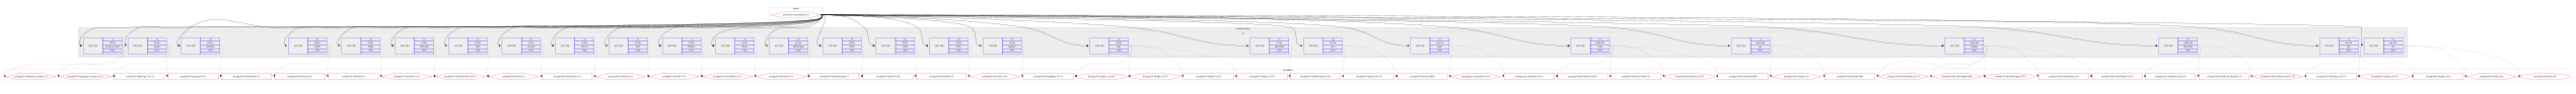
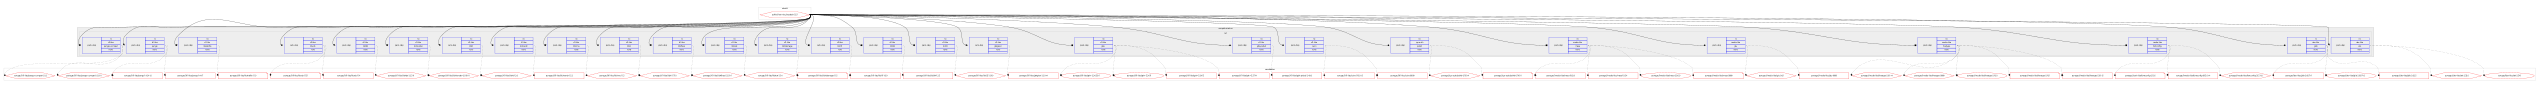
  digraph {
    compound=true
    concentrate=true
    fontname=Montserrat
    fontsize=10
    newrank=true
    rankdir=TB
    ranksep=1.5
    node [color=red fontname=Montserrat fontsize=10 shape=none]
    edge [arrowhead=box fontname=Montserrat headport=w style=dotted tailport=e weight=100]
    n1 [label="polkit://net-misc/anydesk-5.5.1" shape=hexagon width=4]
    n2 [color=blue label=<<TABLE BORDER="0" CELLBORDER="1" CELLSPACING="0" CELLPADDING="4" WIDTH="220"><TR><TD ROWSPAN="6" CELLPADDING="30">pack_dep</TD></TR><TR><TD WIDTH="110">no</TD></TR><TR><TD>dev-libs</TD></TR><TR><TD>atk</TD></TR><TR><TD>none</TD></TR><TR><TD></TD></TR></TABLE>>]
    n3 [color=blue label=<<TABLE BORDER="0" CELLBORDER="1" CELLSPACING="0" CELLPADDING="4" WIDTH="220"><TR><TD ROWSPAN="6" CELLPADDING="30">pack_dep</TD></TR><TR><TD WIDTH="110">no</TD></TR><TR><TD>dev-libs</TD></TR><TR><TD>glib</TD></TR><TR><TD>none</TD></TR><TR><TD></TD></TR></TABLE>>]
    n4 [color=blue label=<<TABLE BORDER="0" CELLBORDER="1" CELLSPACING="0" CELLPADDING="4" WIDTH="220"><TR><TD ROWSPAN="6" CELLPADDING="30">pack_dep</TD></TR><TR><TD WIDTH="110">no</TD></TR><TR><TD>media-libs</TD></TR><TR><TD>fontconfig</TD></TR><TR><TD>none</TD></TR><TR><TD></TD></TR></TABLE>>]
    n5 [color=blue label=<<TABLE BORDER="0" CELLBORDER="1" CELLSPACING="0" CELLPADDING="4" WIDTH="220"><TR><TD ROWSPAN="6" CELLPADDING="30">pack_dep</TD></TR><TR><TD WIDTH="110">no</TD></TR><TR><TD>media-libs</TD></TR><TR><TD>freetype</TD></TR><TR><TD>none</TD></TR><TR><TD></TD></TR></TABLE>>]
    n6 [color=blue label=<<TABLE BORDER="0" CELLBORDER="1" CELLSPACING="0" CELLPADDING="4" WIDTH="220"><TR><TD ROWSPAN="6" CELLPADDING="30">pack_dep</TD></TR><TR><TD WIDTH="110">no</TD></TR><TR><TD>media-libs</TD></TR><TR><TD>glu</TD></TR><TR><TD>none</TD></TR><TR><TD></TD></TR></TABLE>>]
    n7 [color=blue label=<<TABLE BORDER="0" CELLBORDER="1" CELLSPACING="0" CELLPADDING="4" WIDTH="220"><TR><TD ROWSPAN="6" CELLPADDING="30">pack_dep</TD></TR><TR><TD WIDTH="110">no</TD></TR><TR><TD>media-libs</TD></TR><TR><TD>mesa</TD></TR><TR><TD>none</TD></TR><TR><TD></TD></TR></TABLE>>]
    n8 [color=blue label=<<TABLE BORDER="0" CELLBORDER="1" CELLSPACING="0" CELLPADDING="4" WIDTH="220"><TR><TD ROWSPAN="6" CELLPADDING="30">pack_dep</TD></TR><TR><TD WIDTH="110">no</TD></TR><TR><TD>sys-auth</TD></TR><TR><TD>polkit</TD></TR><TR><TD>none</TD></TR><TR><TD></TD></TR></TABLE>>]
    n9 [color=blue label=<<TABLE BORDER="0" CELLBORDER="1" CELLSPACING="0" CELLPADDING="4" WIDTH="220"><TR><TD ROWSPAN="6" CELLPADDING="30">pack_dep</TD></TR><TR><TD WIDTH="110">no</TD></TR><TR><TD>x11-libs</TD></TR><TR><TD>cairo</TD></TR><TR><TD>none</TD></TR><TR><TD></TD></TR></TABLE>>]
    n10 [color=blue label=<<TABLE BORDER="0" CELLBORDER="1" CELLSPACING="0" CELLPADDING="4" WIDTH="220"><TR><TD ROWSPAN="6" CELLPADDING="30">pack_dep</TD></TR><TR><TD WIDTH="110">no</TD></TR><TR><TD>x11-libs</TD></TR><TR><TD>gdk-pixbuf</TD></TR><TR><TD>none</TD></TR><TR><TD></TD></TR></TABLE>>]
    n11 [color=blue label=<<TABLE BORDER="0" CELLBORDER="1" CELLSPACING="0" CELLPADDING="4" WIDTH="220"><TR><TD ROWSPAN="6" CELLPADDING="30">pack_dep</TD></TR><TR><TD WIDTH="110">no</TD></TR><TR><TD>x11-libs</TD></TR><TR><TD>gtk+</TD></TR><TR><TD>none</TD></TR><TR><TD></TD></TR></TABLE>>]
    n12 [color=blue label=<<TABLE BORDER="0" CELLBORDER="1" CELLSPACING="0" CELLPADDING="4" WIDTH="220"><TR><TD ROWSPAN="6" CELLPADDING="30">pack_dep</TD></TR><TR><TD WIDTH="110">no</TD></TR><TR><TD>x11-libs</TD></TR><TR><TD>gtkglext</TD></TR><TR><TD>none</TD></TR><TR><TD></TD></TR></TABLE>>]
    n13 [color=blue label=<<TABLE BORDER="0" CELLBORDER="1" CELLSPACING="0" CELLPADDING="4" WIDTH="220"><TR><TD ROWSPAN="6" CELLPADDING="30">pack_dep</TD></TR><TR><TD WIDTH="110">no</TD></TR><TR><TD>x11-libs</TD></TR><TR><TD>libICE</TD></TR><TR><TD>none</TD></TR><TR><TD></TD></TR></TABLE>>]
    n14 [color=blue label=<<TABLE BORDER="0" CELLBORDER="1" CELLSPACING="0" CELLPADDING="4" WIDTH="220"><TR><TD ROWSPAN="6" CELLPADDING="30">pack_dep</TD></TR><TR><TD WIDTH="110">no</TD></TR><TR><TD>x11-libs</TD></TR><TR><TD>libSM</TD></TR><TR><TD>none</TD></TR><TR><TD></TD></TR></TABLE>>]
    n15 [color=blue label=<<TABLE BORDER="0" CELLBORDER="1" CELLSPACING="0" CELLPADDING="4" WIDTH="220"><TR><TD ROWSPAN="6" CELLPADDING="30">pack_dep</TD></TR><TR><TD WIDTH="110">no</TD></TR><TR><TD>x11-libs</TD></TR><TR><TD>libX11</TD></TR><TR><TD>none</TD></TR><TR><TD></TD></TR></TABLE>>]
    n16 [color=blue label=<<TABLE BORDER="0" CELLBORDER="1" CELLSPACING="0" CELLPADDING="4" WIDTH="220"><TR><TD ROWSPAN="6" CELLPADDING="30">pack_dep</TD></TR><TR><TD WIDTH="110">no</TD></TR><TR><TD>x11-libs</TD></TR><TR><TD>libXdamage</TD></TR><TR><TD>none</TD></TR><TR><TD></TD></TR></TABLE>>]
    n17 [color=blue label=<<TABLE BORDER="0" CELLBORDER="1" CELLSPACING="0" CELLPADDING="4" WIDTH="220"><TR><TD ROWSPAN="6" CELLPADDING="30">pack_dep</TD></TR><TR><TD WIDTH="110">no</TD></TR><TR><TD>x11-libs</TD></TR><TR><TD>libXext</TD></TR><TR><TD>none</TD></TR><TR><TD></TD></TR></TABLE>>]
    n18 [color=blue label=<<TABLE BORDER="0" CELLBORDER="1" CELLSPACING="0" CELLPADDING="4" WIDTH="220"><TR><TD ROWSPAN="6" CELLPADDING="30">pack_dep</TD></TR><TR><TD WIDTH="110">no</TD></TR><TR><TD>x11-libs</TD></TR><TR><TD>libXfixes</TD></TR><TR><TD>none</TD></TR><TR><TD></TD></TR></TABLE>>]
    n19 [color=blue label=<<TABLE BORDER="0" CELLBORDER="1" CELLSPACING="0" CELLPADDING="4" WIDTH="220"><TR><TD ROWSPAN="6" CELLPADDING="30">pack_dep</TD></TR><TR><TD WIDTH="110">no</TD></TR><TR><TD>x11-libs</TD></TR><TR><TD>libXi</TD></TR><TR><TD>none</TD></TR><TR><TD></TD></TR></TABLE>>]
    n20 [color=blue label=<<TABLE BORDER="0" CELLBORDER="1" CELLSPACING="0" CELLPADDING="4" WIDTH="220"><TR><TD ROWSPAN="6" CELLPADDING="30">pack_dep</TD></TR><TR><TD WIDTH="110">no</TD></TR><TR><TD>x11-libs</TD></TR><TR><TD>libXmu</TD></TR><TR><TD>none</TD></TR><TR><TD></TD></TR></TABLE>>]
    n21 [color=blue label=<<TABLE BORDER="0" CELLBORDER="1" CELLSPACING="0" CELLPADDING="4" WIDTH="220"><TR><TD ROWSPAN="6" CELLPADDING="30">pack_dep</TD></TR><TR><TD WIDTH="110">no</TD></TR><TR><TD>x11-libs</TD></TR><TR><TD>libXrandr</TD></TR><TR><TD>none</TD></TR><TR><TD></TD></TR></TABLE>>]
    n22 [color=blue label=<<TABLE BORDER="0" CELLBORDER="1" CELLSPACING="0" CELLPADDING="4" WIDTH="220"><TR><TD ROWSPAN="6" CELLPADDING="30">pack_dep</TD></TR><TR><TD WIDTH="110">no</TD></TR><TR><TD>x11-libs</TD></TR><TR><TD>libXt</TD></TR><TR><TD>none</TD></TR><TR><TD></TD></TR></TABLE>>]
    n23 [color=blue label=<<TABLE BORDER="0" CELLBORDER="1" CELLSPACING="0" CELLPADDING="4" WIDTH="220"><TR><TD ROWSPAN="6" CELLPADDING="30">pack_dep</TD></TR><TR><TD WIDTH="110">no</TD></TR><TR><TD>x11-libs</TD></TR><TR><TD>libXrender</TD></TR><TR><TD>none</TD></TR><TR><TD></TD></TR></TABLE>>]
    n24 [color=blue label=<<TABLE BORDER="0" CELLBORDER="1" CELLSPACING="0" CELLPADDING="4" WIDTH="220"><TR><TD ROWSPAN="6" CELLPADDING="30">pack_dep</TD></TR><TR><TD WIDTH="110">no</TD></TR><TR><TD>x11-libs</TD></TR><TR><TD>libXtst</TD></TR><TR><TD>none</TD></TR><TR><TD></TD></TR></TABLE>>]
    n25 [color=blue label=<<TABLE BORDER="0" CELLBORDER="1" CELLSPACING="0" CELLPADDING="4" WIDTH="220"><TR><TD ROWSPAN="6" CELLPADDING="30">pack_dep</TD></TR><TR><TD WIDTH="110">no</TD></TR><TR><TD>x11-libs</TD></TR><TR><TD>libxcb</TD></TR><TR><TD>none</TD></TR><TR><TD></TD></TR></TABLE>>]
    n26 [color=blue label=<<TABLE BORDER="0" CELLBORDER="1" CELLSPACING="0" CELLPADDING="4" WIDTH="220"><TR><TD ROWSPAN="6" CELLPADDING="30">pack_dep</TD></TR><TR><TD WIDTH="110">no</TD></TR><TR><TD>x11-libs</TD></TR><TR><TD>libxkbfile</TD></TR><TR><TD>none</TD></TR><TR><TD></TD></TR></TABLE>>]
    n27 [color=blue label=<<TABLE BORDER="0" CELLBORDER="1" CELLSPACING="0" CELLPADDING="4" WIDTH="220"><TR><TD ROWSPAN="6" CELLPADDING="30">pack_dep</TD></TR><TR><TD WIDTH="110">no</TD></TR><TR><TD>x11-libs</TD></TR><TR><TD>pango</TD></TR><TR><TD>none</TD></TR><TR><TD></TD></TR></TABLE>>]
    n28 [color=blue label=<<TABLE BORDER="0" CELLBORDER="1" CELLSPACING="0" CELLPADDING="4" WIDTH="220"><TR><TD ROWSPAN="6" CELLPADDING="30">pack_dep</TD></TR><TR><TD WIDTH="110">no</TD></TR><TR><TD>x11-libs</TD></TR><TR><TD>pangox-compat</TD></TR><TR><TD>none</TD></TR><TR><TD></TD></TR></TABLE>>]
    n29 [label="portage://dev-libs/atk-2.34.1" shape=ellipse width=4]
    n30 [label="portage://dev-libs/atk-2.32.0" shape=hexagon width=4]
    n31 [label="portage://dev-libs/glib-2.62.5" shape=box width=4]
    n32 [label="portage://dev-libs/glib-2.60.7-r2" shape=ellipse width=4]
-   n33 [label="portage://dev-libs/pangox-2.60.7-r1" shape=box width=4]
+   n33 [label="portage://dev-libs/glib-2.60.7-r1" shape=box width=4]
    n34 [label="portage://media-libs/fontconfig-2.13.1-r2" shape=hexagon width=4]
    n35 [label="portage://media-libs/fontconfig-8.13.0-r4" shape=box width=4]
    n36 [label="portage://auth-libs/fontconfig-2.12.6" shape=note width=4]
    n37 [label="portage://media-libs/freetype-9999" shape=hexagon width=4]
    n38 [label="portage://media-libs/freetype-2.9.1-r4" shape=hexagon width=4]
    n39 [label="portage://media-libs/freetype-5.9.1-r3" shape=box width=4]
    n40 [label="portage://media-libs/freetype-2.10.1" shape=note width=4]
    n41 [label="portage://media-libs/freetype-2.10.0" shape=ellipse width=4]
    n42 [label="portage://media-libs/glu-9999" shape=box width=4]
    n43 [label="portage://media-libs/glu-9.0.1" shape=hexagon width=4]
    n44 [label="portage://media-libs/mesa-9999" shape=note width=4]
    n45 [label="portage://media-libs/mesa-20.0.0" shape=ellipse width=4]
    n46 [label="portage://media-libs/mesa-19.3.4" shape=box width=4]
    n47 [label="portage://media-libs/mesa-19.2.8" shape=box width=4]
    n48 [label="portage://sys-auth/polkit-0.116-r1" shape=note width=4]
    n49 [label="portage://sys-auth/polkit-0.115-r4" shape=hexagon width=4]
    n50 [label="portage://x11-libs/cairo-9999" shape=box width=4]
    n51 [label="portage://x11-libs/cairo-1.16.0-r3" shape=box width=4]
    n52 [label="portage://x11-libs/gdk-pixbuf-2.40.0" shape=box width=4]
    n53 [label="portage://x11-libs/gtk+-3.27.14" shape=box width=4]
    n54 [label="portage://x11-libs/gtk+-3.24.13" shape=box width=4]
    n55 [label="portage://x11-libs/gtk+-3.24.11" shape=ellipse width=4]
    n56 [label="portage://x11-libs/gtk+-2.24.32-r1" shape=ellipse width=4]
    n57 [label="portage://x11-libs/gtkglext-1.2.0-r4" shape=box width=4]
    n58 [label="portage://x11-libs/libICE-1.0.10" shape=hexagon width=4]
    n59 [label="portage://x11-libs/libSM-1.2.3" shape=box width=4]
    n60 [label="portage://x11-libs/libX11-1.6.9" shape=box width=4]
    n61 [label="portage://x11-libs/libXfixes-5.0.3-r1" shape=hexagon width=4]
    n62 [label="portage://x11-libs/libXdamage-1.1.5" shape=note width=4]
    n63 [label="portage://x11-libs/libXext-1.3.4" shape=hexagon width=4]
    n64 [label="portage://x11-libs/libXi-1.7.10" shape=hexagon width=4]
    n65 [label="portage://x11-libs/libXmu-1.1.3" shape=hexagon width=4]
    n66 [label="portage://x11-libs/libXrandr-1.5.2" shape=box width=4]
    n67 [label="portage://x11-libs/libXrender-0.9.10-r1" shape=hexagon width=4]
    n68 [label="portage://x11-libs/libXt-1.2.0" shape=hexagon width=4]
    n69 [label="portage://x11-libs/libXtst-1.2.3-r1" shape=hexagon width=4]
    n70 [label="portage://x11-libs/libxcb-1.14" shape=box width=4]
    n71 [label="portage://x11-libs/libxcb-1.13.1" shape=note width=4]
    n72 [label="portage://x11-libs/libxkbfile-1.1.0" shape=note width=4]
    n73 [label="portage://x11-libs/pango-1.44.7" shape=box width=4]
    n74 [label="portage://x11-libs/pango-1.42.4-r2" shape=box width=4]
    n75 [label="portage://x11-libs/pangox-compat-0.0.2-r1" shape=hexagon width=4]
    n76 [label="portage://x11-libs/pangox-compat-0.0.2" shape=hexagon width=4]
    subgraph cluster_1 {
      color=gray
      label=<<i>ebuild</i>>
      rank=same
      n1
    }
    subgraph cluster_2 {
      color=gray
      label=<<i>dependencies</i>>
      subgraph cluster_3 {
        color=gray
        fillcolor="#eeeeee"
        label=<<i>compile</i>>
        style=filled
      }
      subgraph cluster_4 {
        color=gray
        fillcolor="#eeeeee"
        label=<<i>compile and run</i>>
        style=filled
      }
      subgraph cluster_5 {
        color=gray
        fillcolor="#eeeeee"
        label=<<i>run</i>>
        style=filled
        subgraph sub_6 {
          color=gray
          fillcolor="#eeeeee"
          label=<<i>run</i>>
          style=filled
          n2
        }
        subgraph sub_7 {
          color=gray
          fillcolor="#eeeeee"
          label=<<i>run</i>>
          style=filled
          n3
        }
        subgraph sub_8 {
          color=gray
          fillcolor="#eeeeee"
          label=<<i>run</i>>
          style=filled
          n4
        }
        subgraph sub_9 {
          color=gray
          fillcolor="#eeeeee"
          label=<<i>run</i>>
          style=filled
          n5
        }
        subgraph sub_10 {
          color=gray
          fillcolor="#eeeeee"
          label=<<i>run</i>>
          style=filled
          n6
        }
        subgraph sub_11 {
          color=gray
          fillcolor="#eeeeee"
          label=<<i>run</i>>
          style=filled
          n7
        }
        subgraph sub_12 {
          color=gray
          fillcolor="#eeeeee"
          label=<<i>run</i>>
          style=filled
          n8
        }
        subgraph sub_13 {
          color=gray
          fillcolor="#eeeeee"
          label=<<i>run</i>>
          style=filled
          n9
        }
        subgraph sub_14 {
          color=gray
          fillcolor="#eeeeee"
          label=<<i>run</i>>
          style=filled
          n10
        }
        subgraph sub_15 {
          color=gray
          fillcolor="#eeeeee"
          label=<<i>run</i>>
          style=filled
          n11
        }
        subgraph sub_16 {
          color=gray
          fillcolor="#eeeeee"
          label=<<i>run</i>>
          style=filled
          n12
        }
        subgraph sub_17 {
          color=gray
          fillcolor="#eeeeee"
          label=<<i>run</i>>
          style=filled
          n13
        }
        subgraph sub_18 {
          color=gray
          fillcolor="#eeeeee"
          label=<<i>run</i>>
          style=filled
          n14
        }
        subgraph sub_19 {
          color=gray
          fillcolor="#eeeeee"
          label=<<i>run</i>>
          style=filled
          n15
        }
        subgraph sub_20 {
          color=gray
          fillcolor="#eeeeee"
          label=<<i>run</i>>
          style=filled
          n16
        }
        subgraph sub_21 {
          color=gray
          fillcolor="#eeeeee"
          label=<<i>run</i>>
          style=filled
          n17
        }
        subgraph sub_22 {
          color=gray
          fillcolor="#eeeeee"
          label=<<i>run</i>>
          style=filled
          n18
        }
        subgraph sub_23 {
          color=gray
          fillcolor="#eeeeee"
          label=<<i>run</i>>
          style=filled
          n19
        }
        subgraph sub_24 {
          color=gray
          fillcolor="#eeeeee"
          label=<<i>run</i>>
          style=filled
          n20
        }
        subgraph sub_25 {
          color=gray
          fillcolor="#eeeeee"
          label=<<i>run</i>>
          style=filled
          n21
        }
        subgraph sub_26 {
          color=gray
          fillcolor="#eeeeee"
          label=<<i>run</i>>
          style=filled
          n22
        }
        subgraph sub_27 {
          color=gray
          fillcolor="#eeeeee"
          label=<<i>run</i>>
          style=filled
          n23
        }
        subgraph sub_28 {
          color=gray
          fillcolor="#eeeeee"
          label=<<i>run</i>>
          style=filled
          n24
        }
        subgraph sub_29 {
          color=gray
          fillcolor="#eeeeee"
          label=<<i>run</i>>
          style=filled
          n25
        }
        subgraph sub_30 {
          color=gray
          fillcolor="#eeeeee"
          label=<<i>run</i>>
          style=filled
          n26
        }
        subgraph sub_31 {
          color=gray
          fillcolor="#eeeeee"
          label=<<i>run</i>>
          style=filled
          n27
        }
        subgraph sub_32 {
          color=gray
          fillcolor="#eeeeee"
          label=<<i>run</i>>
          style=filled
          n28
        }
      }
    }
    subgraph cluster_33 {
      color=gray
      label=<<i>candidates</i>>
      rank=same
      subgraph sub_34 {
        color=black
        label=<<i>candidates</i>>
        nodesep=1
        rank=same
        n29
        n30
      }
      subgraph sub_35 {
        color=black
        label=<<i>candidates</i>>
        nodesep=1
        rank=same
        n31
        n32
        n33
      }
      subgraph sub_36 {
        color=black
        label=<<i>candidates</i>>
        nodesep=1
        rank=same
        n34
        n35
        n36
      }
      subgraph sub_37 {
        color=black
        label=<<i>candidates</i>>
        nodesep=1
        rank=same
        n37
        n38
        n39
        n40
        n41
      }
      subgraph sub_38 {
        color=black
        label=<<i>candidates</i>>
        nodesep=1
        rank=same
        n42
        n43
      }
      subgraph sub_39 {
        color=black
        label=<<i>candidates</i>>
        nodesep=1
        rank=same
        n44
        n45
        n46
        n47
      }
      subgraph sub_40 {
        color=black
        label=<<i>candidates</i>>
        nodesep=1
        rank=same
        n48
        n49
      }
      subgraph sub_41 {
        color=black
        label=<<i>candidates</i>>
        nodesep=1
        rank=same
        n50
        n51
      }
      subgraph sub_42 {
        color=black
        label=<<i>candidates</i>>
        nodesep=1
        rank=same
        n52
      }
      subgraph sub_43 {
        color=black
        label=<<i>candidates</i>>
        nodesep=1
        rank=same
        n53
        n54
        n55
        n56
      }
      subgraph sub_44 {
        color=black
        label=<<i>candidates</i>>
        nodesep=1
        rank=same
        n57
      }
      subgraph sub_45 {
        color=black
        label=<<i>candidates</i>>
        nodesep=1
        rank=same
        n58
      }
      subgraph sub_46 {
        color=black
        label=<<i>candidates</i>>
        nodesep=1
        rank=same
        n59
      }
      subgraph sub_47 {
        color=black
        label=<<i>candidates</i>>
        nodesep=1
        rank=same
        n60
      }
      subgraph sub_48 {
        color=black
        label=<<i>candidates</i>>
        nodesep=1
        rank=same
        n61
      }
      subgraph sub_49 {
        color=black
        label=<<i>candidates</i>>
        nodesep=1
        rank=same
        n62
      }
      subgraph sub_50 {
        color=black
        label=<<i>candidates</i>>
        nodesep=1
        rank=same
        n63
      }
      subgraph sub_51 {
        color=black
        label=<<i>candidates</i>>
        nodesep=1
        rank=same
        n64
      }
      subgraph sub_52 {
        color=black
        label=<<i>candidates</i>>
        nodesep=1
        rank=same
        n65
      }
      subgraph sub_53 {
        color=black
        label=<<i>candidates</i>>
        nodesep=1
        rank=same
        n66
      }
      subgraph sub_54 {
        color=black
        label=<<i>candidates</i>>
        nodesep=1
        rank=same
        n67
      }
      subgraph sub_55 {
        color=black
        label=<<i>candidates</i>>
        nodesep=1
        rank=same
        n68
      }
      subgraph sub_56 {
        color=black
        label=<<i>candidates</i>>
        nodesep=1
        rank=same
        n69
      }
      subgraph sub_57 {
        color=black
        label=<<i>candidates</i>>
        nodesep=1
        rank=same
        n70
        n71
      }
      subgraph sub_58 {
        color=black
        label=<<i>candidates</i>>
        nodesep=1
        rank=same
        n72
      }
      subgraph sub_59 {
        color=black
        label=<<i>candidates</i>>
        nodesep=1
        rank=same
        n73
        n74
      }
      subgraph sub_60 {
        color=black
        label=<<i>candidates</i>>
        nodesep=1
        rank=same
        n75
        n76
      }
    }
    n1 -> n2 [arrowhead=diamond style=solid weight=20]
    n1 -> n3 [arrowhead=dot style=solid weight=20]
    n1 -> n4 [style=solid weight=20]
    n1 -> n5 [style=solid weight=20]
    n1 -> n6 [arrowhead=dot style=solid weight=20]
    n1 -> n7 [style=solid weight=20]
    n1 -> n8 [arrowhead=dot style=solid weight=20]
    n1 -> n9 [arrowhead=dot style=solid weight=20]
    n1 -> n10 [arrowhead=diamond style=solid weight=20]
    n1 -> n11 [style=solid weight=20]
    n1 -> n12 [arrowhead=diamond style=solid weight=20]
    n1 -> n13 [style=solid weight=20]
    n1 -> n14 [style=solid weight=20]
    n1 -> n15 [style=solid weight=20]
    n1 -> n16 [arrowhead=diamond style=solid weight=20]
    n1 -> n17 [style=solid weight=20]
    n1 -> n18 [style=solid weight=20]
    n1 -> n19 [arrowhead=dot style=solid weight=20]
    n1 -> n20 [style=solid weight=20]
    n1 -> n21 [arrowhead=dot style=solid weight=20]
    n1 -> n22 [arrowhead=diamond style=solid weight=20]
    n1 -> n23 [style=solid weight=20]
    n1 -> n24 [arrowhead=diamond style=solid weight=20]
    n1 -> n25 [arrowhead=dot style=solid weight=20]
    n1 -> n26 [style=solid weight=20]
    n1 -> n27 [arrowhead=diamond style=solid weight=20]
    n1 -> n28 [style=solid weight=20]
    n2 -> n29 [arrowhead=dot]
    n2 -> n30 [arrowhead=dot]
    n3 -> n31 [arrowhead=dot]
    n3 -> n32
    n3 -> n33 [arrowhead=dot]
    n4 -> n34 [arrowhead=dot]
    n4 -> n35 [arrowhead=diamond]
    n4 -> n36 [arrowhead=dot]
    n5 -> n37 [arrowhead=dot]
    n5 -> n38 [arrowhead=diamond]
    n5 -> n39
    n5 -> n40 [arrowhead=diamond]
    n5 -> n41
    n6 -> n42 [arrowhead=diamond]
    n6 -> n43 [arrowhead=diamond]
    n7 -> n44 [arrowhead=dot]
    n7 -> n45 [arrowhead=diamond]
    n7 -> n46 [arrowhead=dot]
    n7 -> n47
    n8 -> n48 [arrowhead=diamond]
    n8 -> n49 [arrowhead=dot]
    n9 -> n50
    n9 -> n51 [arrowhead=dot]
    n10 -> n52 [arrowhead=diamond]
    n11 -> n53 [arrowhead=dot]
    n11 -> n54 [arrowhead=diamond]
    n11 -> n55
    n11 -> n56
    n12 -> n57 [arrowhead=diamond]
    n13 -> n58 [arrowhead=diamond]
    n14 -> n59 [arrowhead=diamond]
    n15 -> n60
    n16 -> n62
    n17 -> n63 [arrowhead=diamond]
    n18 -> n61
    n19 -> n64
    n20 -> n65 [arrowhead=dot]
    n21 -> n66 [arrowhead=dot]
    n22 -> n68
    n23 -> n67
    n24 -> n69 [arrowhead=diamond]
    n25 -> n70 [arrowhead=diamond]
    n25 -> n71 [arrowhead=diamond]
    n26 -> n72 [arrowhead=diamond]
    n27 -> n73 [arrowhead=diamond]
    n27 -> n74
    n28 -> n75 [arrowhead=diamond]
    n28 -> n76 [arrowhead=dot]
  }
